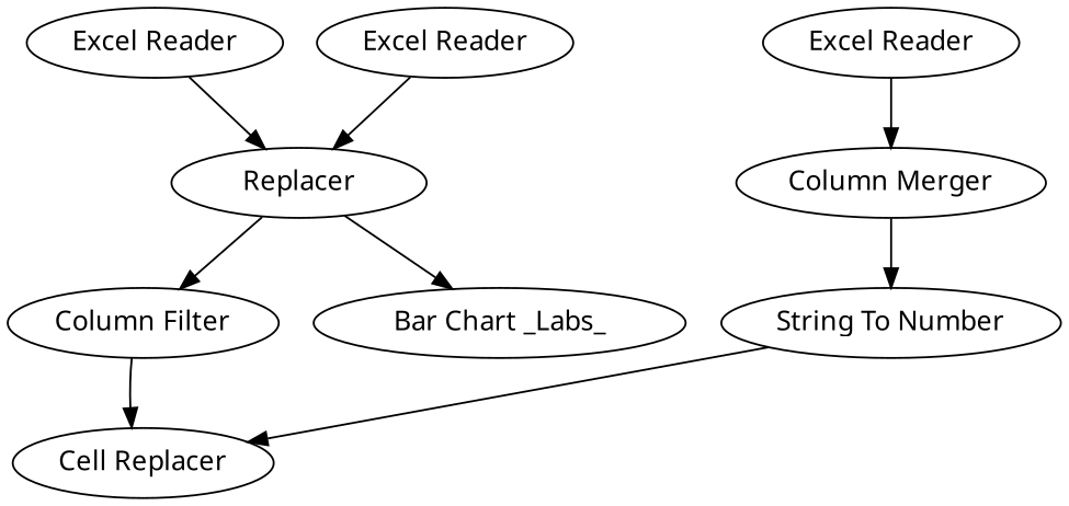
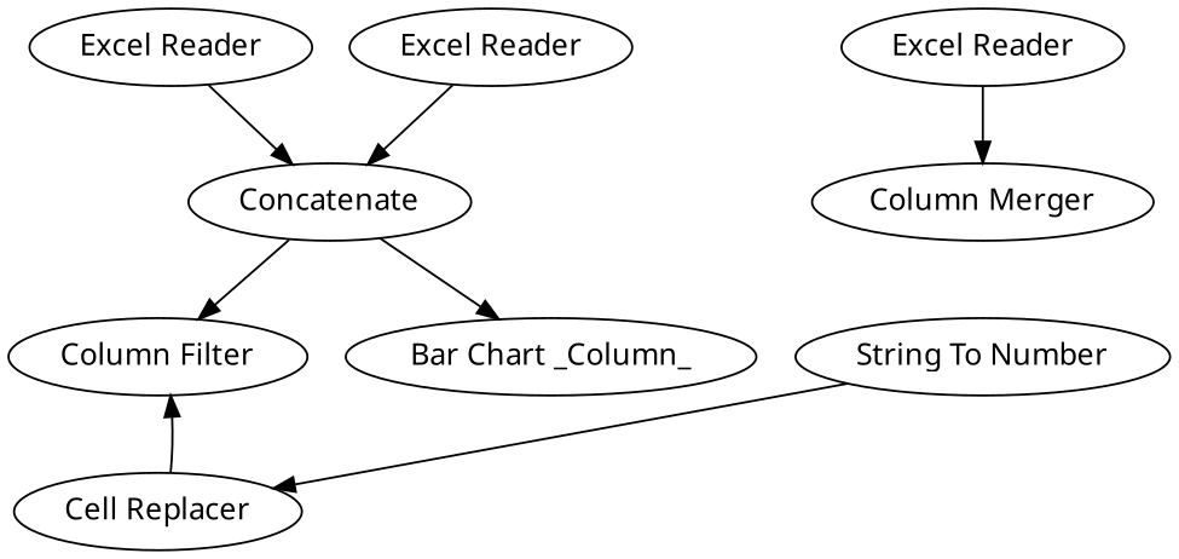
  digraph {
    fontname="Noto Sans"
    rankdir=TB
    node [fontname="Noto Sans"]
    edge [fontname="Noto Sans"]
    n1 [label="Excel Reader"]
-   n2 [label=Replacer]
+   n2 [label=Concatenate]
    n3 [label="Column Filter"]
-   n4 [label="Bar Chart _Labs_"]
+   n4 [label="Bar Chart _Column_"]
    n5 [label="Excel Reader"]
    n6 [label="Cell Replacer"]
    n7 [label="Excel Reader"]
    n8 [label="Column Merger"]
    n9 [label="String To Number"]
    n1 -> n2
    n2 -> n3
    n2 -> n4
-   n3 -> n6
+   n6 -> n3
    n5 -> n2
    n7 -> n8
-   n8 -> n9
    n9 -> n6
  }
